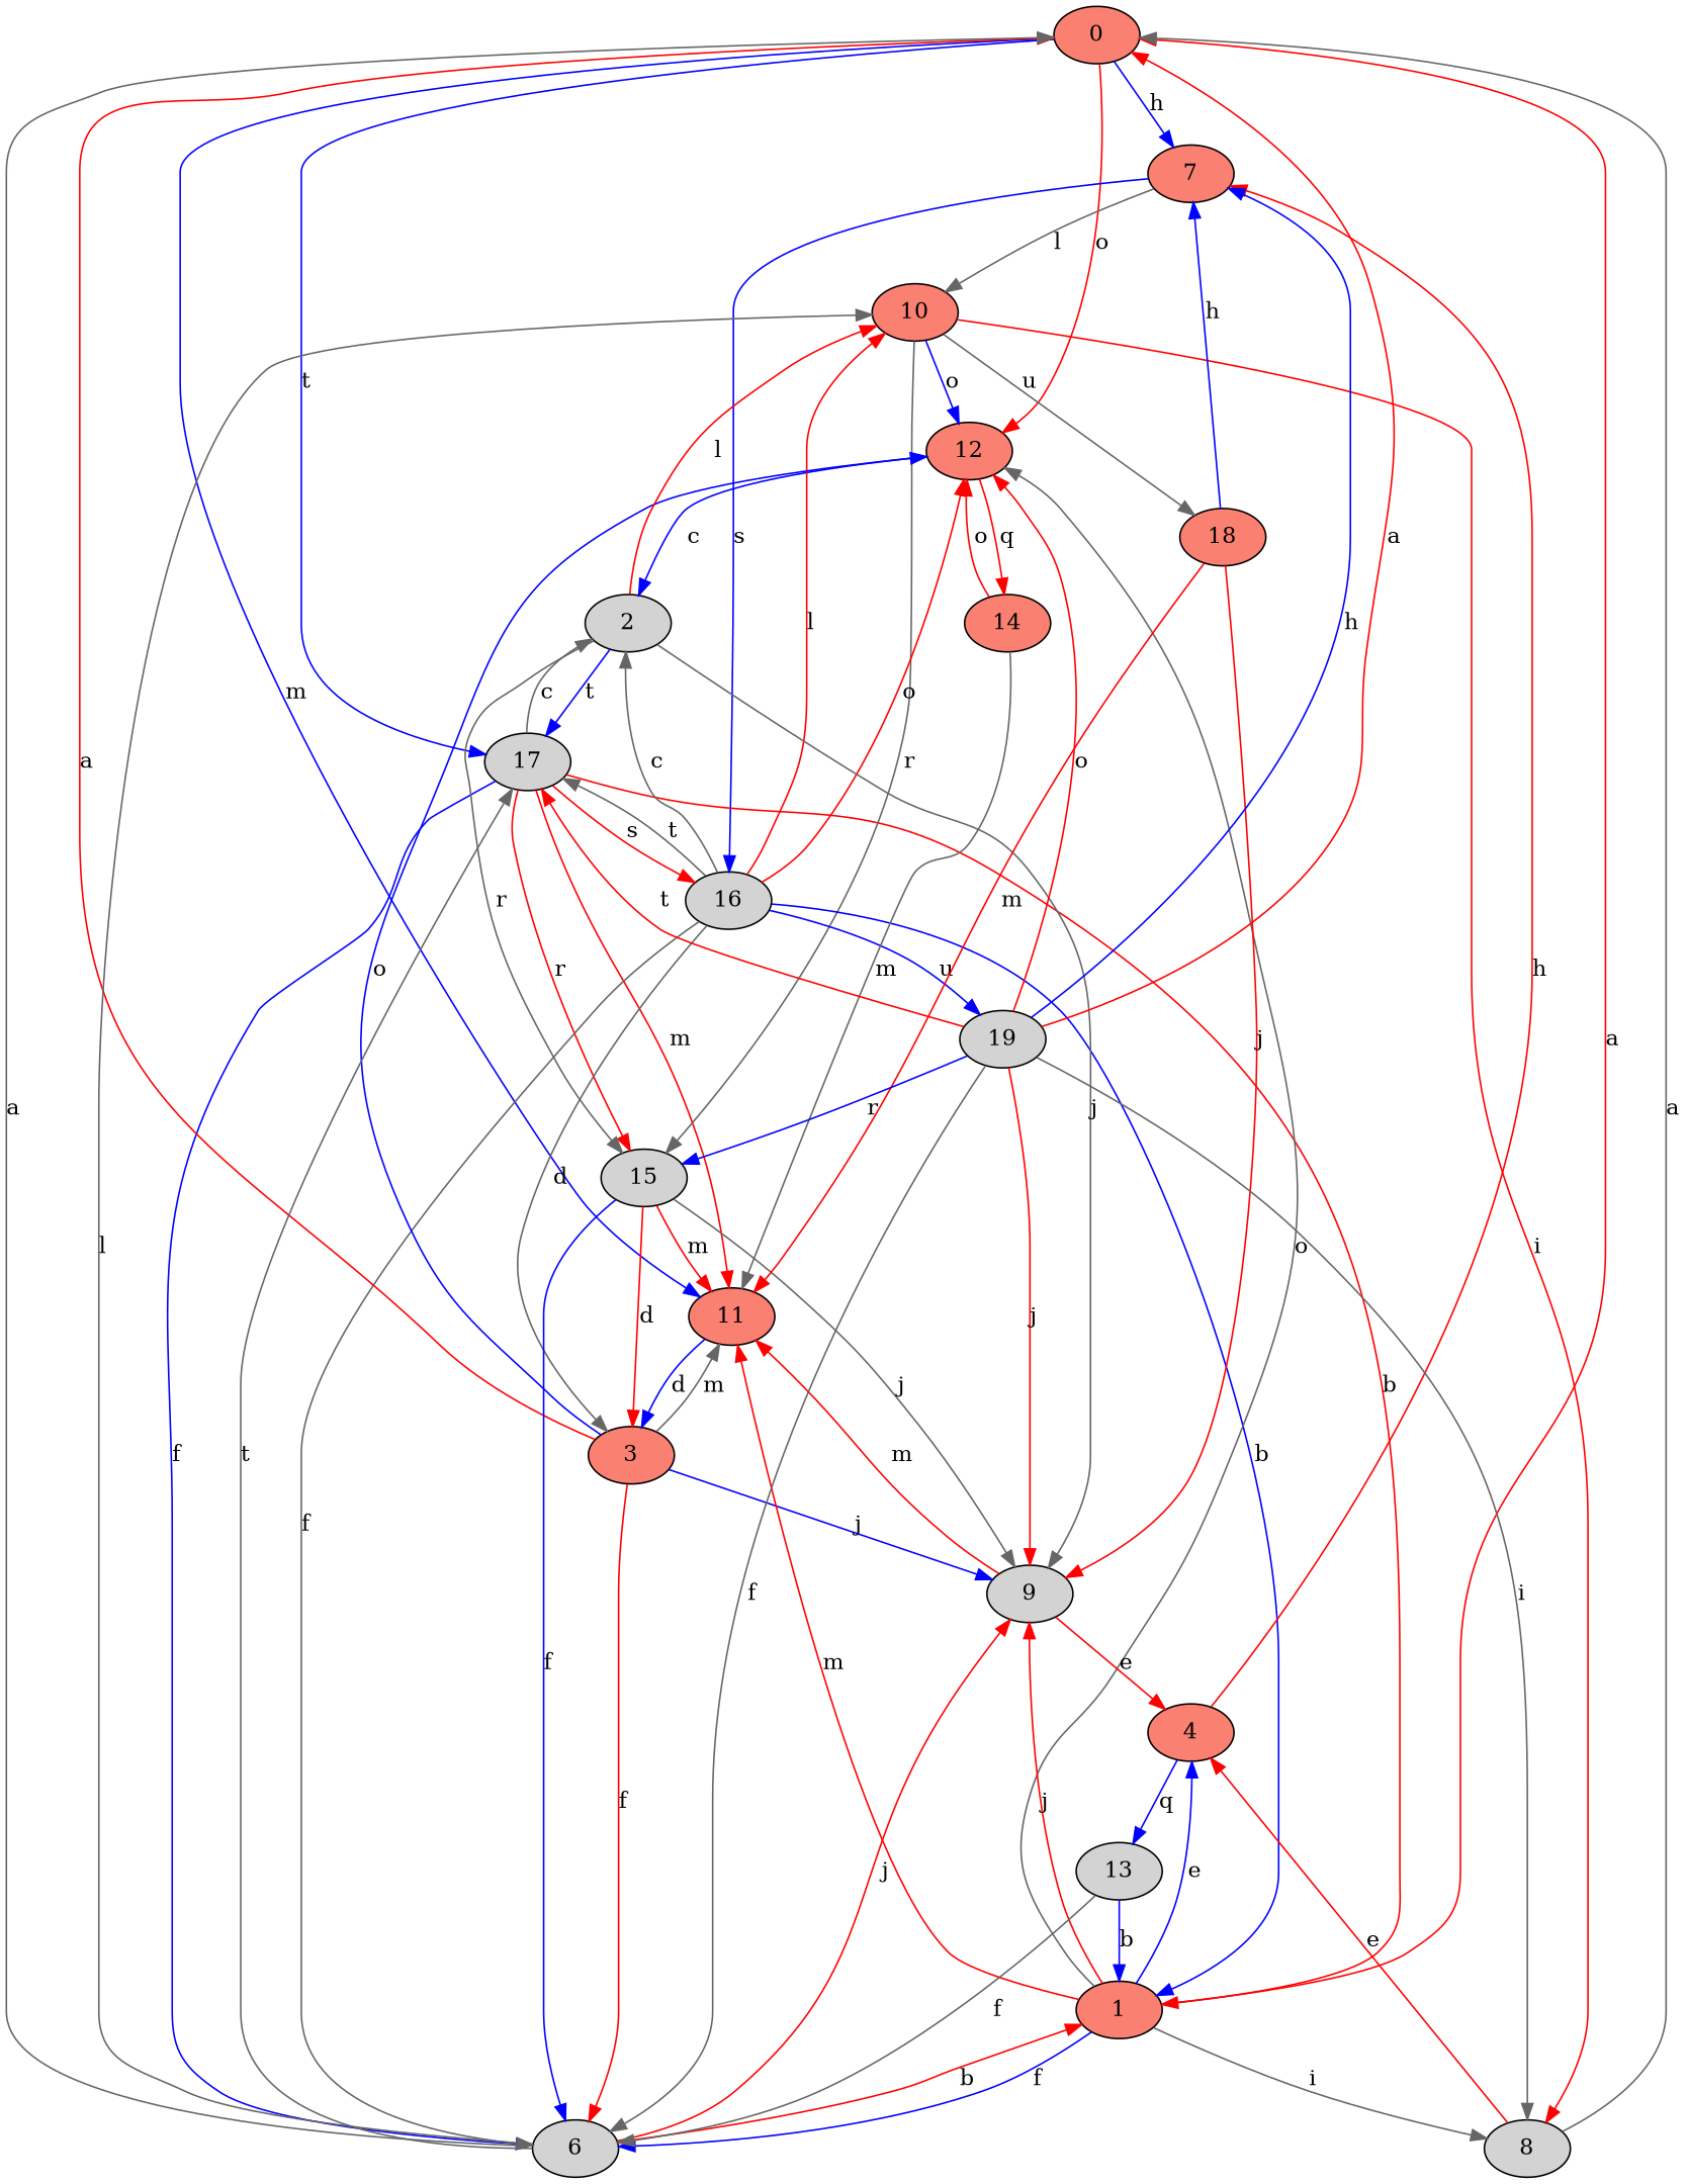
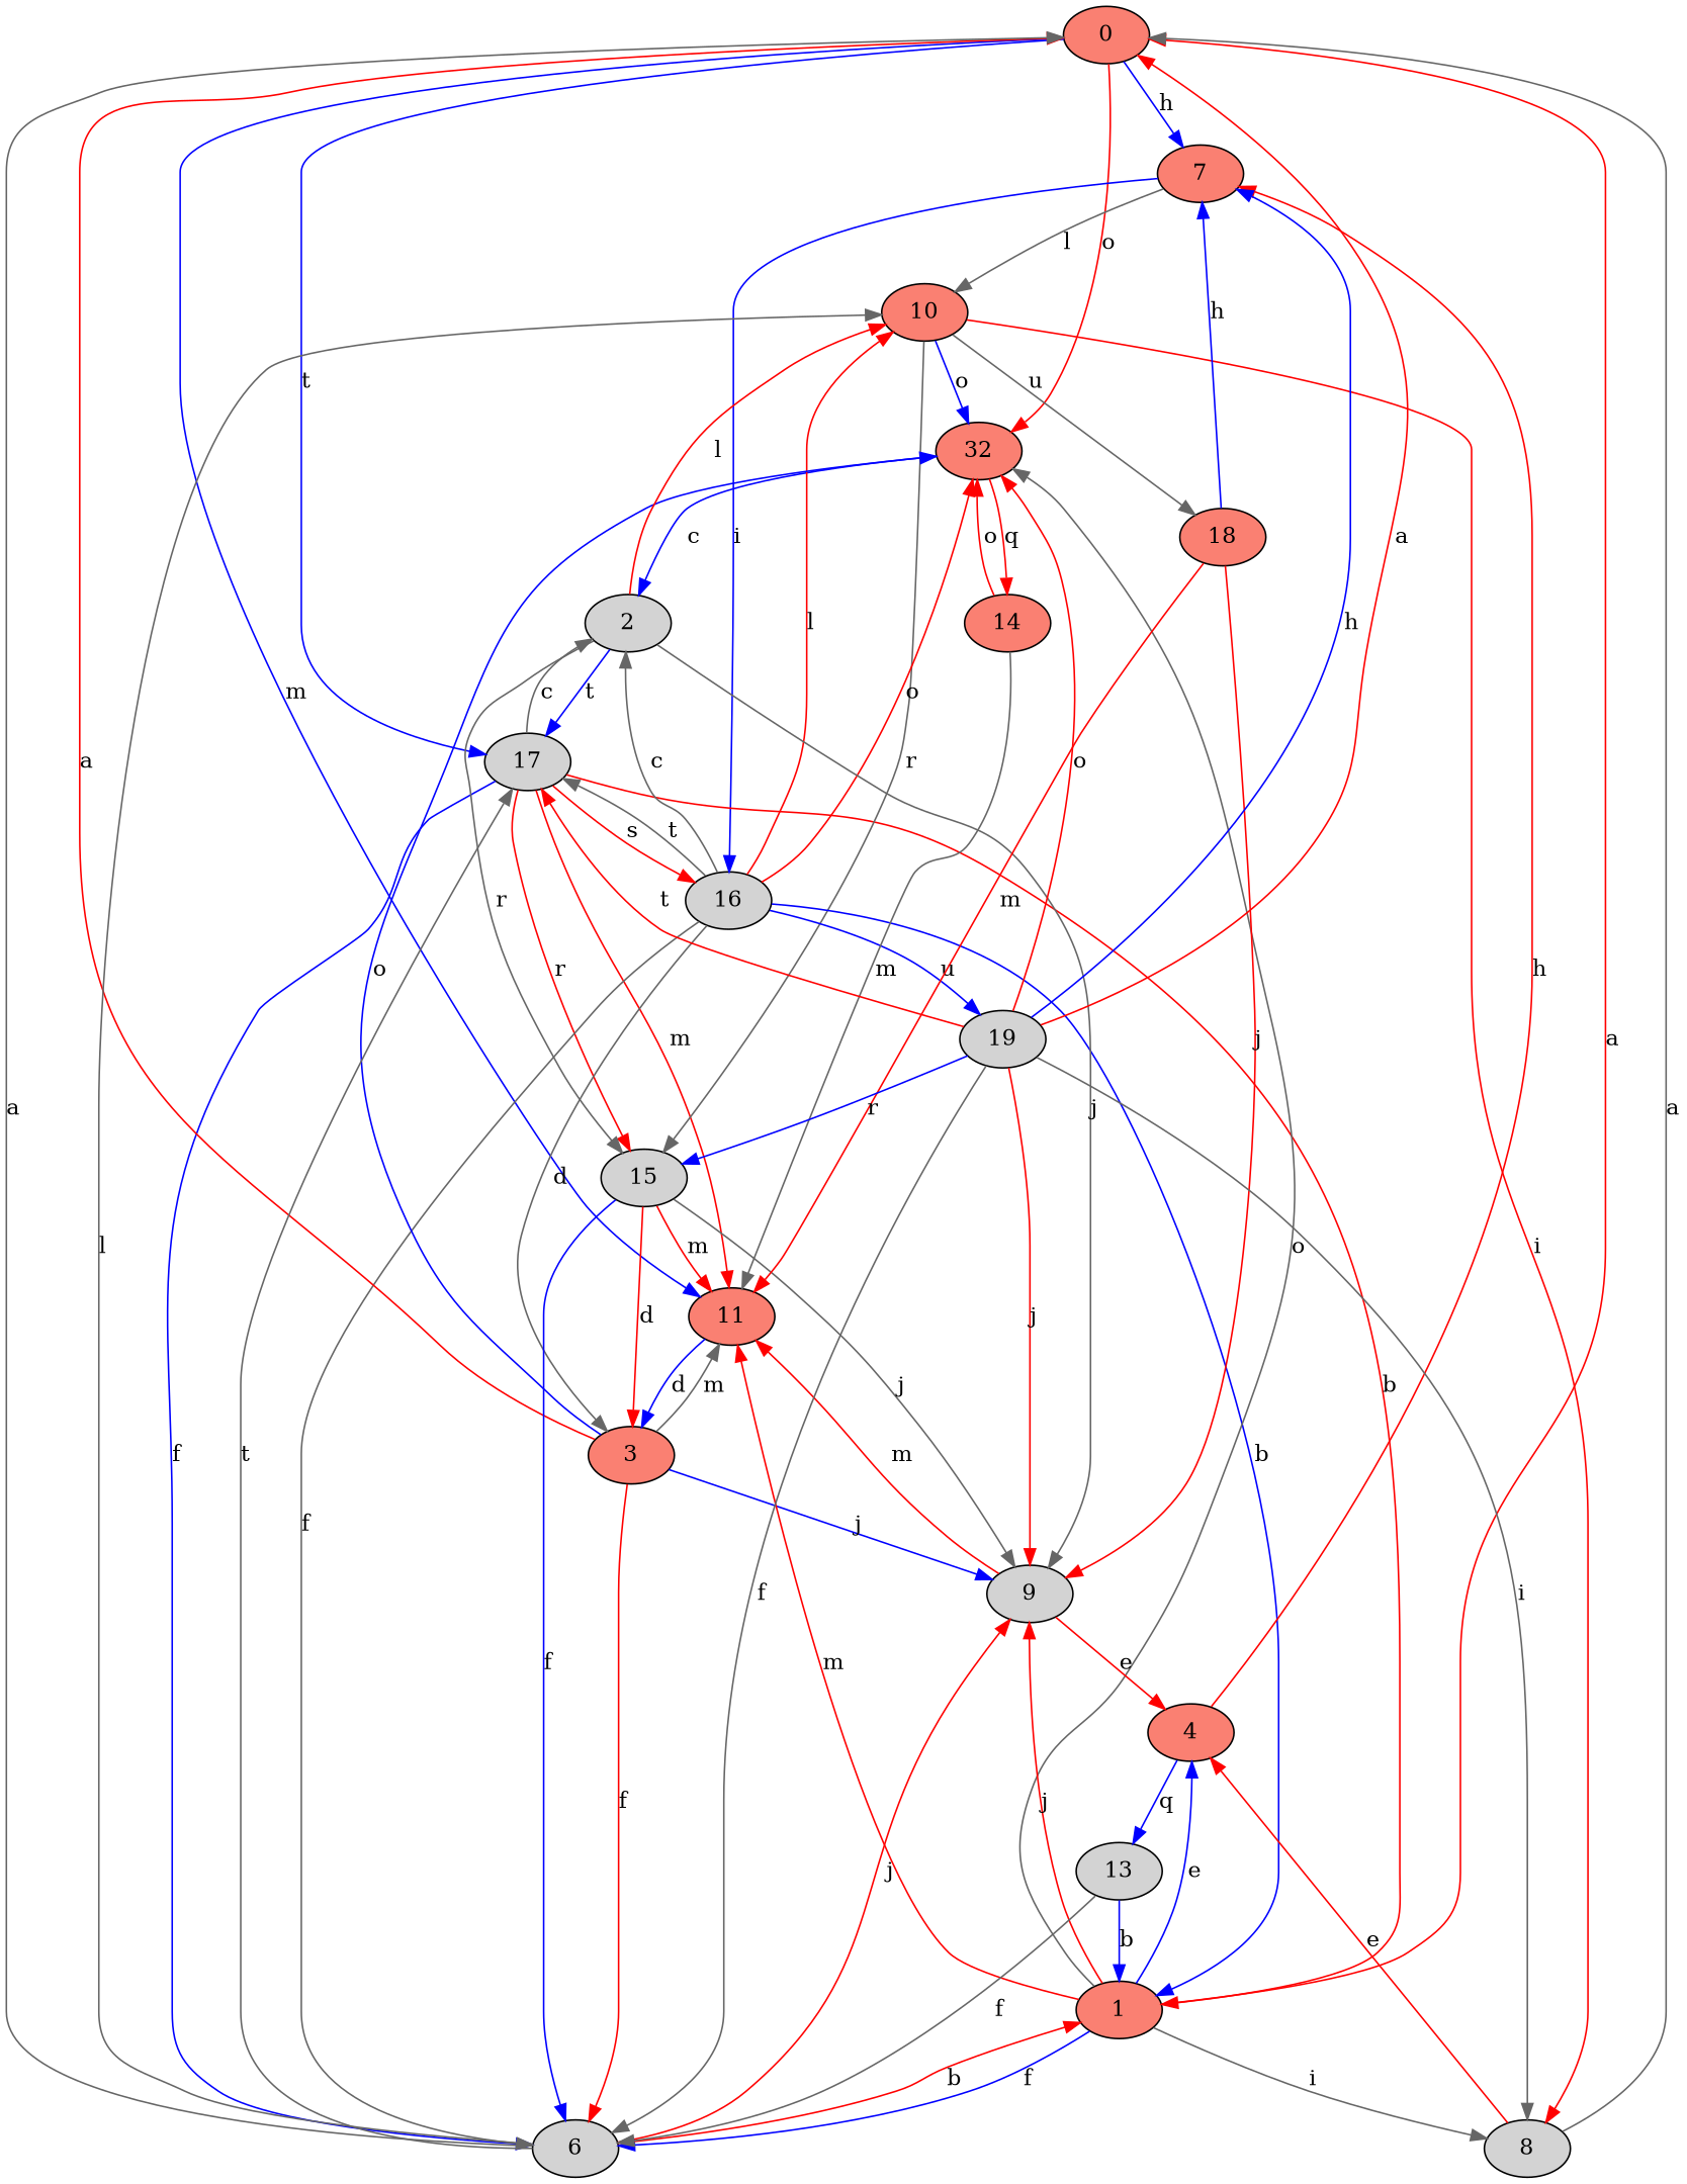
  strict digraph {
    node [fillcolor=salmon style=filled]
    edge [color=red]
    0
    7
    11
-   12
+   12 [label=32]
    17 [fillcolor=lightgrey]
    10
    16 [fillcolor=lightgrey]
    3
    2 [fillcolor=lightgrey]
    14
    1
    6 [fillcolor=lightgrey]
    15 [fillcolor=lightgrey]
    4
    8 [fillcolor=lightgrey]
    9 [fillcolor=lightgrey]
    13 [fillcolor=lightgrey]
    18
    19 [fillcolor=lightgrey]
    0 -> 7 [color=blue label=h]
    0 -> 11 [color=blue label=m]
    0 -> 12 [label=o]
    0 -> 17 [color=blue label=t]
    7 -> 10 [color=gray40 label=l]
-   7 -> 16 [color=blue label=s]
+   7 -> 16 [color=blue label=i]
    11 -> 3 [color=blue label=d]
    12 -> 2 [color=blue label=c]
    12 -> 14 [label=q]
    17 -> 11 [label=m]
    17 -> 16 [label=s]
    17 -> 2 [color=gray40 label=c]
    17 -> 1 [label=b]
    17 -> 6 [color=blue label=f]
    17 -> 15 [label=r]
    10 -> 12 [color=blue label=o]
    10 -> 15 [color=gray40 label=r]
    10 -> 8 [label=i]
    10 -> 18 [color=gray40 label=u]
    16 -> 12 [label=o]
    16 -> 17 [color=gray40 label=t]
    16 -> 10 [label=l]
    16 -> 3 [color=gray40 label=d]
    16 -> 2 [color=gray40 label=c]
    16 -> 1 [color=blue label=b]
    16 -> 6 [color=gray40 label=f]
    16 -> 19 [color=blue label=u]
    3 -> 0 [label=a]
    3 -> 11 [color=gray40 label=m]
    3 -> 12 [color=blue label=o]
    3 -> 6 [label=f]
    3 -> 9 [color=blue label=j]
    2 -> 17 [color=blue label=t]
    2 -> 10 [label=l]
    2 -> 15 [color=gray40 label=r]
    2 -> 9 [color=gray40 label=j]
    14 -> 11 [color=gray40 label=m]
    14 -> 12 [label=o]
    1 -> 0 [label=a]
    1 -> 11 [label=m]
    1 -> 12 [color=gray40 label=o]
    1 -> 6 [color=blue label=f]
    1 -> 4 [color=blue label=e]
    1 -> 8 [color=gray40 label=i]
    1 -> 9 [label=j]
    6 -> 0 [color=gray40 label=a]
    6 -> 17 [color=gray40 label=t]
    6 -> 10 [color=gray40 label=l]
    6 -> 1 [label=b]
    6 -> 9 [label=j]
    15 -> 11 [label=m]
    15 -> 3 [label=d]
    15 -> 6 [color=blue label=f]
    15 -> 9 [color=gray40 label=j]
    4 -> 7 [label=h]
    4 -> 13 [color=blue label=q]
    8 -> 0 [color=gray40 label=a]
    8 -> 4 [label=e]
    9 -> 11 [label=m]
    9 -> 4 [label=e]
    13 -> 1 [color=blue label=b]
    13 -> 6 [color=gray40 label=f]
    18 -> 7 [color=blue label=h]
    18 -> 11 [label=m]
    18 -> 9 [label=j]
    19 -> 0 [label=a]
    19 -> 7 [color=blue label=h]
    19 -> 12 [label=o]
    19 -> 17 [label=t]
    19 -> 6 [color=gray40 label=f]
    19 -> 15 [color=blue label=r]
    19 -> 8 [color=gray40 label=i]
    19 -> 9 [label=j]
  }
